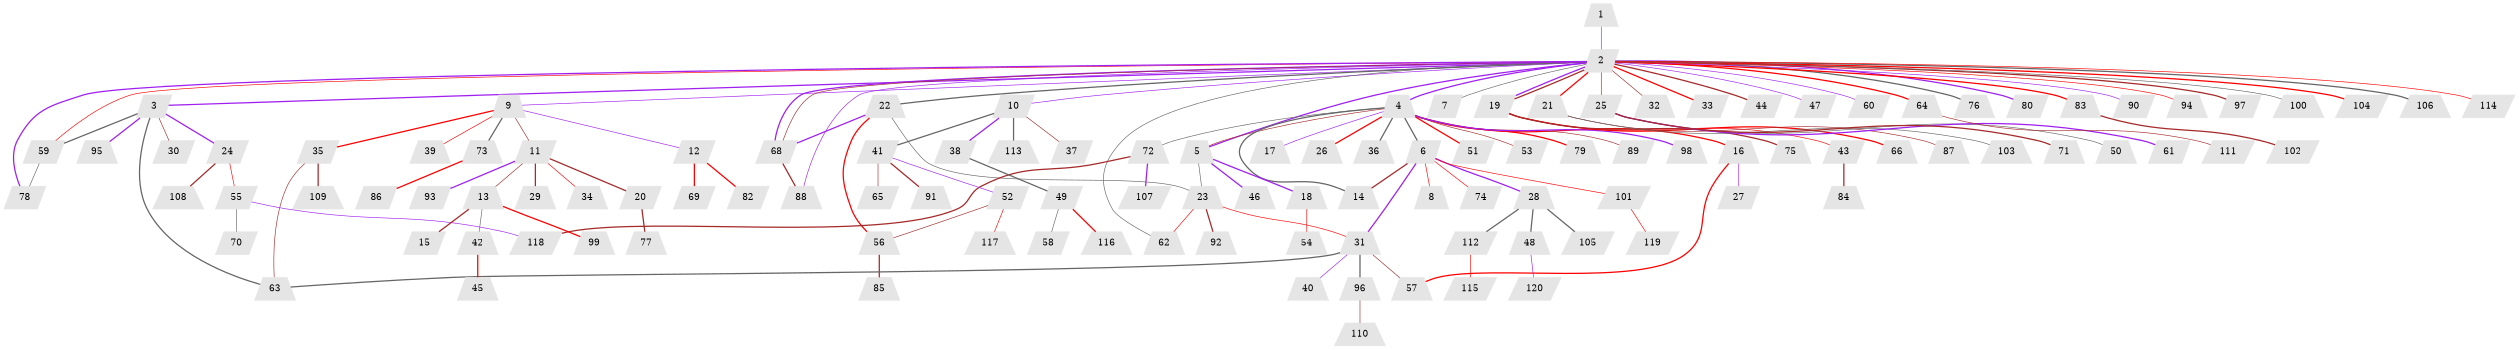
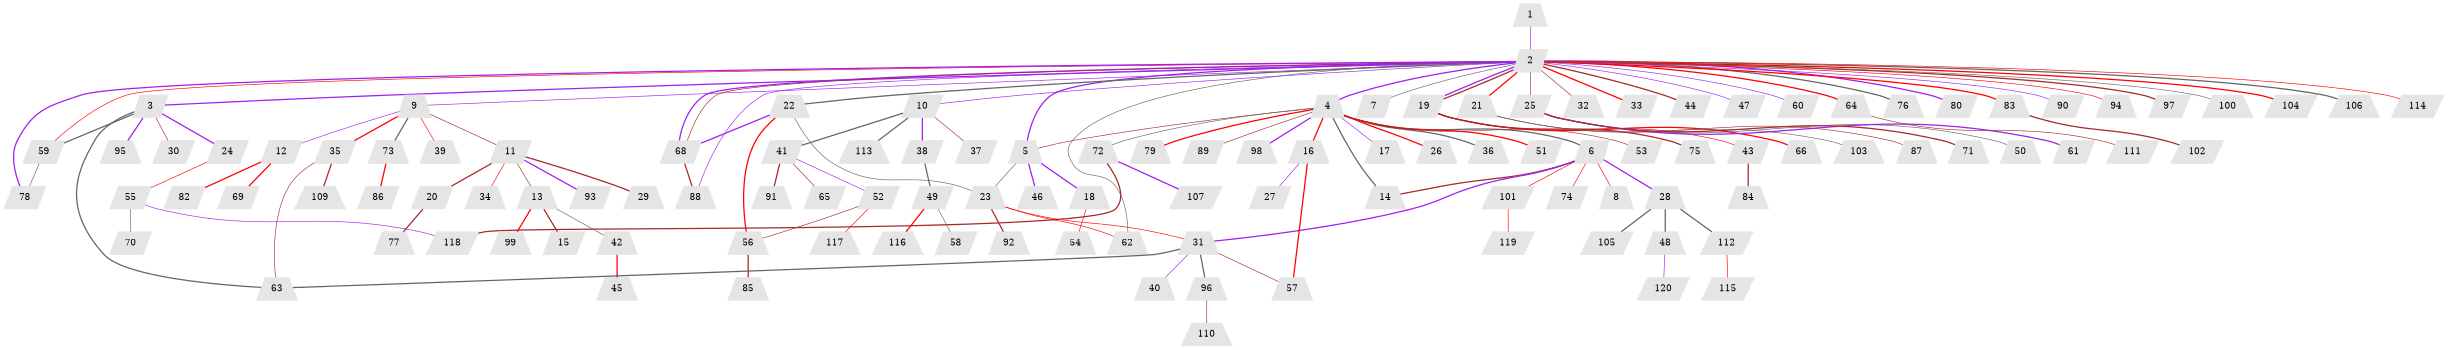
  graph {
    node [color=gray90 shape=trapezium style=filled]
    edge [color=brown style=bold]
    2 [shape=parallelogram]
    1
    3 [shape=parallelogram]
    4
    5
    7 [shape=parallelogram]
    9
    10 [shape=parallelogram]
    19 [shape=parallelogram]
    21
    22
    25 [shape=parallelogram]
    32
    33 [shape=parallelogram]
    44 [shape=parallelogram]
    47 [shape=parallelogram]
    59 [shape=parallelogram]
    60 [shape=parallelogram]
    62
    64
    68 [shape=parallelogram]
    76
    78 [shape=parallelogram]
    80 [shape=parallelogram]
    83
    88
    90 [shape=parallelogram]
    94
    97 [shape=parallelogram]
    100
    104 [shape=parallelogram]
    106
    114 [shape=parallelogram]
    24 [shape=parallelogram]
    30 [shape=parallelogram]
    63
    95
    6 [shape=parallelogram]
    14
    16
    17
    26
    36
    51 [shape=parallelogram]
    53 [shape=parallelogram]
    72
    79
    89 [shape=parallelogram]
    98
    18
    23
    46
    11 [shape=parallelogram]
    12 [shape=parallelogram]
    35 [shape=parallelogram]
    39
    73
    37 [shape=parallelogram]
    38 [shape=parallelogram]
    41 [shape=parallelogram]
    113
    43 [shape=parallelogram]
    66
    75
    87
    103
    56
    50
    61 [shape=parallelogram]
    71
    111 [shape=parallelogram]
    102 [shape=parallelogram]
    55 [shape=parallelogram]
-   108
    8
    28
    31
    74 [shape=parallelogram]
    101 [shape=parallelogram]
    27 [shape=parallelogram]
    57
    118 [shape=parallelogram]
    107 [shape=parallelogram]
    54
    92
    48
    105 [shape=parallelogram]
    112 [shape=parallelogram]
    40
    96
    119 [shape=parallelogram]
    13
    20 [shape=parallelogram]
    29
    34
    93 [shape=parallelogram]
    69 [shape=parallelogram]
    82 [shape=parallelogram]
    109
    86 [shape=parallelogram]
    49 [shape=parallelogram]
    52 [shape=parallelogram]
    65 [shape=parallelogram]
    91
    15 [shape=parallelogram]
    42
    99
    77
    45
    84
    85
    70 [shape=parallelogram]
    120 [shape=parallelogram]
    115 [shape=parallelogram]
    110
    58 [shape=parallelogram]
    116
    117
    2 -- 3 [color=purple]
    2 -- 4 [color=purple]
    2 -- 5 [color=purple]
    2 -- 7 [color=gray40 style=solid]
    2 -- 9 [color=purple style=solid]
    2 -- 10 [color=purple style=solid]
    2 -- 19 [color=purple]
    2 -- 19
    2 -- 21 [color=red]
    2 -- 22 [color=gray40]
    2 -- 25 [style=solid]
    2 -- 32 [style=solid]
    2 -- 33 [color=red]
    2 -- 44
    2 -- 47 [color=purple style=solid]
    2 -- 59 [color=red style=solid]
    2 -- 60 [color=purple style=solid]
    2 -- 62 [color=gray40 style=solid]
    2 -- 64 [color=red]
    2 -- 68 [color=purple]
    2 -- 68 [style=solid]
    2 -- 76 [color=gray40]
    2 -- 78 [color=purple]
    2 -- 80 [color=purple]
    2 -- 83 [color=red]
    2 -- 88 [color=purple style=solid]
    2 -- 90 [color=purple style=solid]
    2 -- 94 [color=red style=solid]
    2 -- 97
    2 -- 100 [color=gray40 style=solid]
    2 -- 104 [color=red]
    2 -- 106 [color=gray40]
    2 -- 114 [color=red style=solid]
    1 -- 2 [color=purple style=solid]
    3 -- 59 [color=gray40]
    3 -- 24 [color=purple]
    3 -- 30 [style=solid]
    3 -- 63 [color=gray40]
    3 -- 95 [color=purple]
    4 -- 5 [style=solid]
    4 -- 6 [color=gray40]
    4 -- 14 [color=gray40]
    4 -- 16 [color=red]
    4 -- 17 [color=purple style=solid]
    4 -- 26 [color=red]
    4 -- 36 [color=gray40]
    4 -- 51 [color=red]
    4 -- 53 [style=solid]
    4 -- 72 [color=gray40 style=solid]
    4 -- 79 [color=red]
    4 -- 89 [style=solid]
    4 -- 98 [color=purple]
    5 -- 18 [color=purple]
    5 -- 23 [color=gray40 style=solid]
    5 -- 46 [color=purple]
    9 -- 11 [style=solid]
    9 -- 12 [color=purple style=solid]
    9 -- 35 [color=red]
    9 -- 39 [color=red style=solid]
    9 -- 73 [color=gray40]
    10 -- 37 [style=solid]
    10 -- 38 [color=purple]
    10 -- 41 [color=gray40]
    10 -- 113 [color=gray40]
    19 -- 43 [color=red style=solid]
    19 -- 66 [color=red]
    19 -- 75
    21 -- 87 [style=solid]
    21 -- 103 [color=gray40 style=solid]
    22 -- 68 [color=purple]
    22 -- 23 [color=gray40 style=solid]
    22 -- 56 [color=red]
    25 -- 50 [color=gray40 style=solid]
    25 -- 61 [color=purple]
    25 -- 71
    59 -- 78 [color=gray40 style=solid]
    64 -- 111 [style=solid]
    68 -- 88
    83 -- 102
    24 -- 55 [color=red style=solid]
-   24 -- 108
    6 -- 14
    6 -- 8 [color=red style=solid]
    6 -- 28 [color=purple]
    6 -- 31 [color=purple]
    6 -- 74 [color=red style=solid]
    6 -- 101 [color=red style=solid]
    16 -- 27 [color=purple style=solid]
    16 -- 57 [color=red]
    72 -- 118
    72 -- 107 [color=purple]
    18 -- 54 [color=red style=solid]
    23 -- 62 [color=red style=solid]
    23 -- 31 [color=red style=solid]
    23 -- 92
    11 -- 13 [style=solid]
    11 -- 20
    11 -- 29
    11 -- 34 [color=red style=solid]
    11 -- 93 [color=purple]
    12 -- 69 [color=red]
    12 -- 82 [color=red]
    35 -- 63 [style=solid]
    35 -- 109
    73 -- 86 [color=red]
    38 -- 49 [color=gray40]
    41 -- 52 [color=purple style=solid]
    41 -- 65 [style=solid]
    41 -- 91
    43 -- 84
    56 -- 85
    55 -- 118 [color=purple style=solid]
    55 -- 70 [color=gray40 style=solid]
    28 -- 48 [color=gray40]
    28 -- 105 [color=gray40]
    28 -- 112 [color=gray40]
    31 -- 63 [color=gray40]
    31 -- 57 [style=solid]
    31 -- 40 [color=purple style=solid]
    31 -- 96 [color=gray40]
    101 -- 119 [color=red style=solid]
    48 -- 120 [color=purple style=solid]
    112 -- 115 [color=red style=solid]
    96 -- 110 [style=solid]
    13 -- 15
    13 -- 42 [color=gray40 style=solid]
    13 -- 99 [color=red]
    20 -- 77
    49 -- 58 [color=gray40 style=solid]
    49 -- 116 [color=red]
    52 -- 56 [style=solid]
    52 -- 117 [color=red style=solid]
    42 -- 45 [color=red]
  }
